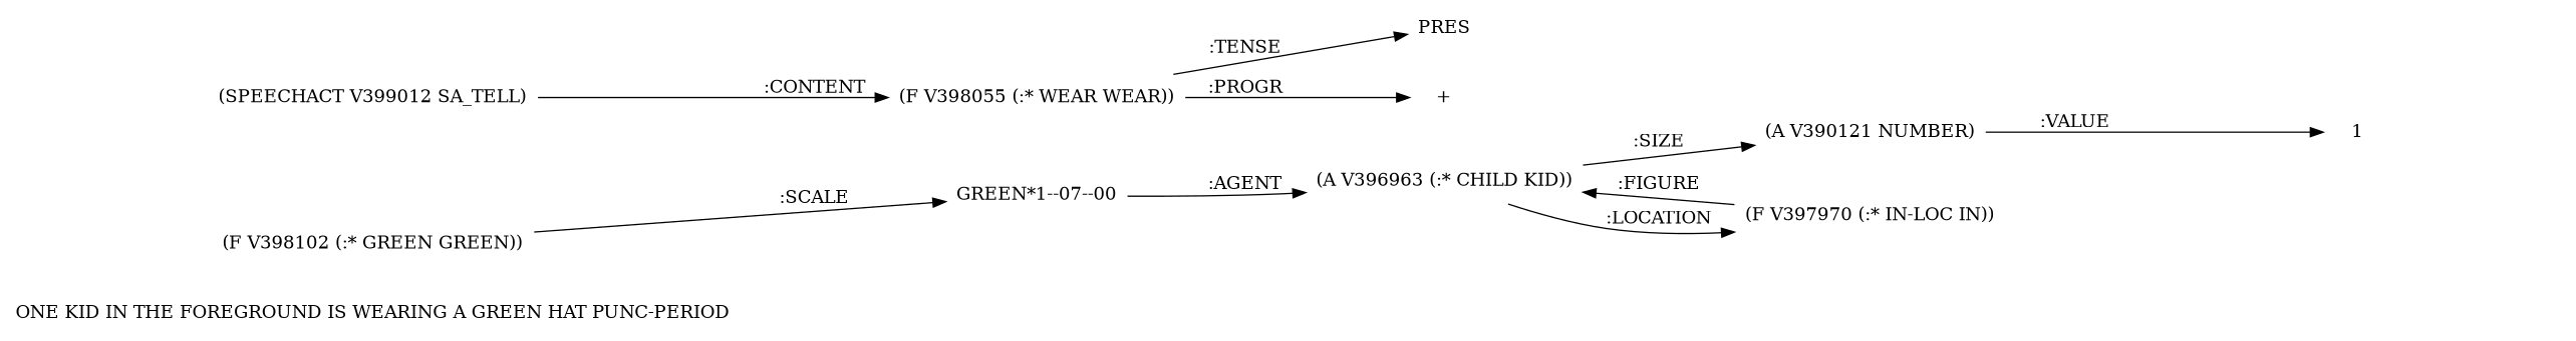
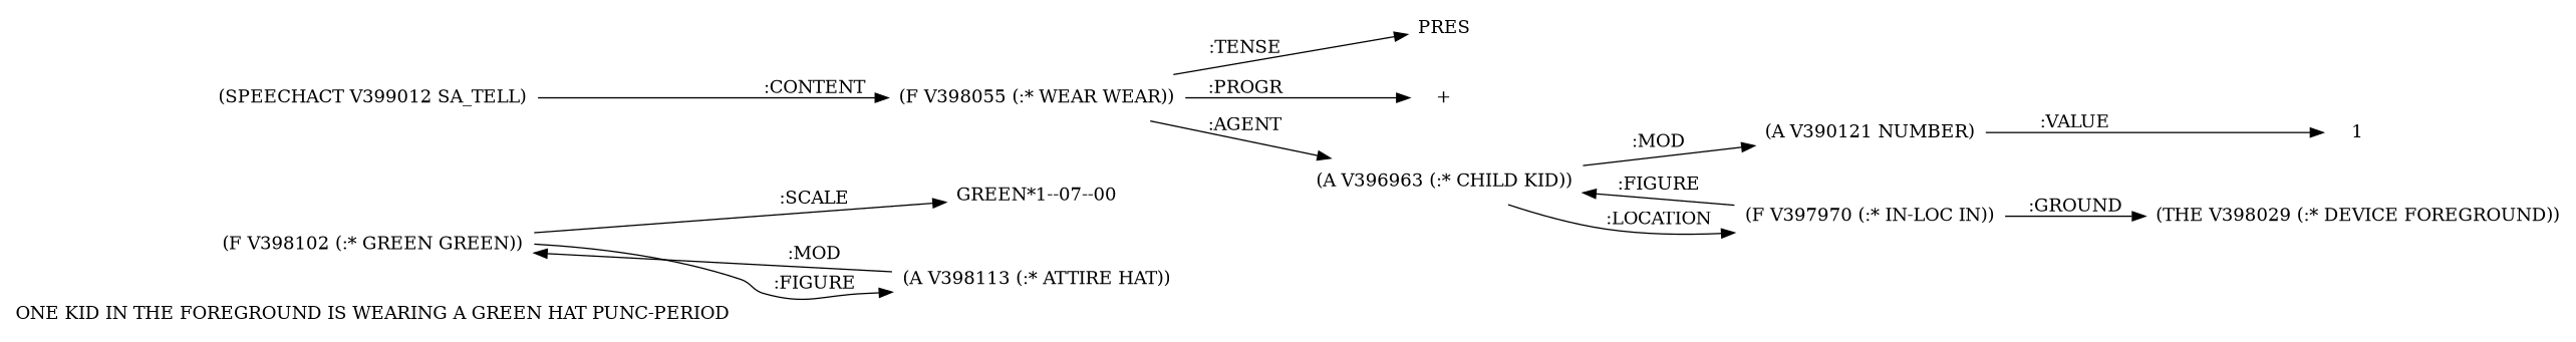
  digraph {
    rankdir=LR
    node [shape=none]
    "ONE KID IN THE FOREGROUND IS WEARING A GREEN HAT PUNC-PERIOD"
    n2 [label="(SPEECHACT V399012 SA_TELL)"]
    n3 [label="(F V398055 (:* WEAR WEAR))"]
    n4 [label="(A V396963 (:* CHILD KID))"]
    n5 [label=PRES]
    n6 [label="+"]
    n7 [label="(A V390121 NUMBER)"]
    n8 [label="(F V397970 (:* IN-LOC IN))"]
+   n9 [label="(A V398113 (:* ATTIRE HAT))"]
    n10 [label="(F V398102 (:* GREEN GREEN))"]
    n11 [label=1]
+   n12 [label="(THE V398029 (:* DEVICE FOREGROUND))"]
    n13 [label="GREEN*1--07--00"]
    n2 -> n3 [label=":CONTENT"]
-   n13 -> n4 [label=":AGENT"]
+   n3 -> n4 [label=":AGENT"]
    n3 -> n5 [label=":TENSE"]
    n3 -> n6 [label=":PROGR"]
-   n4 -> n7 [label=":SIZE"]
+   n4 -> n7 [label=":MOD"]
    n4 -> n8 [label=":LOCATION"]
    n7 -> n11 [label=":VALUE"]
    n8 -> n4 [label=":FIGURE"]
+   n8 -> n12 [label=":GROUND"]
+   n9 -> n10 [label=":MOD"]
+   n10 -> n9 [label=":FIGURE"]
    n10 -> n13 [label=":SCALE"]
  }
